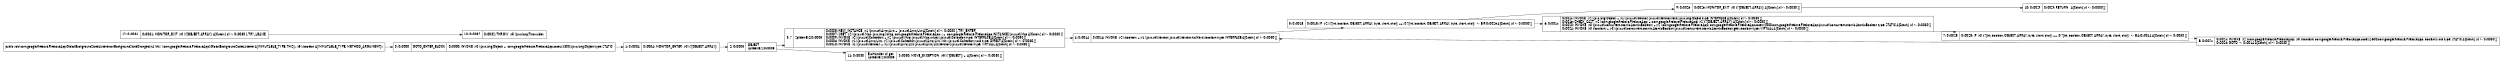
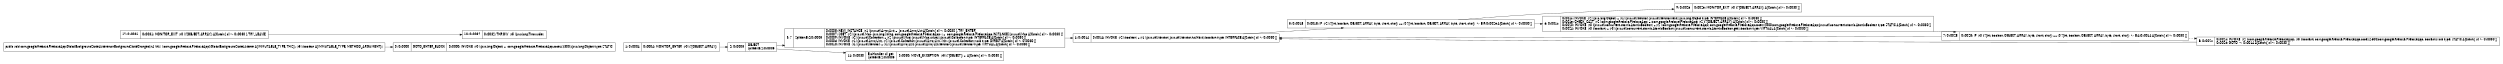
  digraph {
    fontname=Lato
    rankdir=LR
    node [fontname=Lato shape=record]
    edge [fontname=Lato]
    n1 [label="{0\:\ 0x0000|GOTO_ENTER_BLOCK\l|0x0000: INVOKE  (r0 I:java.lang.Object) =  com.google.firebase.FirebaseApp.access$300():java.lang.Object type: STATIC \l}"]
    n2 [label="{1\:\ 0x0004|0x0004: MONITOR_ENTER  (r0 I:?[OBJECT, ARRAY]) \l}"]
    n3 [label="{2\:\ 0x0005|OBJECT\lSplitter:B:2:0x0005\l}"]
    n4 [label="{3\:\ ?|Splitter:B:2:0x0005\l|0x0005: NEW_INSTANCE  (r1 I:java.util.ArrayList) =  java.util.ArrayList A[Catch:\{ all \-\> 0x0030 \}, TRY_ENTER]\l0x0007: SGET  (r2 I:java.util.Map\<java.lang.String, com.google.firebase.FirebaseApp\>) =  com.google.firebase.FirebaseApp.INSTANCES java.util.Map A[Catch:\{ all \-\> 0x0030 \}]\l0x0009: INVOKE  (r2 I:java.util.Collection) = (r2 I:java.util.Map) java.util.Map.values():java.util.Collection type: INTERFACE A[Catch:\{ all \-\> 0x0030 \}]\l0x000d: INVOKE  (r1 I:java.util.ArrayList), (r2 I:java.util.Collection) java.util.ArrayList.\<init\>(java.util.Collection):void type: DIRECT A[Catch:\{ all \-\> 0x0030 \}]\l0x0010: INVOKE  (r1 I:java.util.Iterator) = (r1 I:java.util.ArrayList) java.util.ArrayList.iterator():java.util.Iterator type: VIRTUAL A[Catch:\{ all \-\> 0x0030 \}]\l}"]
    n5 [label="{11\:\ 0x0030|ExcHandler: all get\lSplitter:B:2:0x0005\l|0x0030: MOVE_EXCEPTION  (r5 I:?[OBJECT]) =  A[Catch:\{ all \-\> 0x0030 \}]\l}"]
    n6 [label="{4\:\ 0x0014|0x0014: INVOKE  (r2 I:boolean) = (r1 I:java.util.Iterator) java.util.Iterator.hasNext():boolean type: INTERFACE A[Catch:\{ all \-\> 0x0030 \}]\l}"]
    n7 [label="{5\:\ 0x0018|0x0018: IF  (r2 I:?[int, boolean, OBJECT, ARRAY, byte, short, char]) == (0 ?[int, boolean, OBJECT, ARRAY, byte, short, char])  \-\> B:9:0x002e A[Catch:\{ all \-\> 0x0030 \}]\l}"]
    n8 [label="{6\:\ 0x001a|0x001a: INVOKE  (r2 I:java.lang.Object) = (r1 I:java.util.Iterator) java.util.Iterator.next():java.lang.Object type: INTERFACE A[Catch:\{ all \-\> 0x0030 \}]\l0x001e: CHECK_CAST  (r2 I:com.google.firebase.FirebaseApp) = (com.google.firebase.FirebaseApp) (r2 I:?[OBJECT, ARRAY]) A[Catch:\{ all \-\> 0x0030 \}]\l0x0020: INVOKE  (r3 I:java.util.concurrent.atomic.AtomicBoolean) = (r2 I:com.google.firebase.FirebaseApp) com.google.firebase.FirebaseApp.access$500(com.google.firebase.FirebaseApp):java.util.concurrent.atomic.AtomicBoolean type: STATIC A[Catch:\{ all \-\> 0x0030 \}]\l0x0024: INVOKE  (r3 I:boolean) = (r3 I:java.util.concurrent.atomic.AtomicBoolean) java.util.concurrent.atomic.AtomicBoolean.get():boolean type: VIRTUAL A[Catch:\{ all \-\> 0x0030 \}]\l}"]
    n9 [label="{9\:\ 0x002e|0x002e: MONITOR_EXIT  (r0 I:?[OBJECT, ARRAY]) A[Catch:\{ all \-\> 0x0030 \}]\l}"]
    n10 [label="{7\:\ 0x0028|0x0028: IF  (r3 I:?[int, boolean, OBJECT, ARRAY, byte, short, char]) == (0 ?[int, boolean, OBJECT, ARRAY, byte, short, char])  \-\> B:4:0x0014 A[Catch:\{ all \-\> 0x0030 \}]\l}"]
-   n11 [label="{10\:\ 0x002f|0x002f: RETURN   A[Catch:\{ all \-\> 0x0030 \}]\l}"]
    n12 [label="{8\:\ 0x002a|0x002a: INVOKE  (r2 I:com.google.firebase.FirebaseApp), (r5 I:boolean) com.google.firebase.FirebaseApp.access$600(com.google.firebase.FirebaseApp, boolean):void type: STATIC A[Catch:\{ all \-\> 0x0030 \}]\l0x002d: GOTO  \-\> 0x0014 A[Catch:\{ all \-\> 0x0030 \}]\l}"]
    n13 [label="{12\:\ 0x0031|0x0031: MONITOR_EXIT  (r0 I:?[OBJECT, ARRAY]) A[Catch:\{ all \-\> 0x0030 \}, TRY_LEAVE]\l}"]
    n14 [label="{13\:\ 0x0032|0x0032: THROW  (r5 I:java.lang.Throwable) \l}"]
    n15 [label="{public void com.google.firebase.FirebaseApp.GlobalBackgroundStateListener.onBackgroundStateChanged((r4 'this' I:com.google.firebase.FirebaseApp$GlobalBackgroundStateListener A[IMMUTABLE_TYPE, THIS]), (r5 I:boolean A[IMMUTABLE_TYPE, METHOD_ARGUMENT])) }"]
-   n1 -> n2
    n2 -> n3
    n3 -> n4
    n3 -> n5
    n4 -> n6
    n6 -> n7
    n7 -> n8 [style=solid]
    n7 -> n9
    n8 -> n10
-   n9 -> n11
+   n10 -> n6
    n10 -> n12 [style=dashed]
    n12 -> n6
    n13 -> n14
    n15 -> n1
  }
